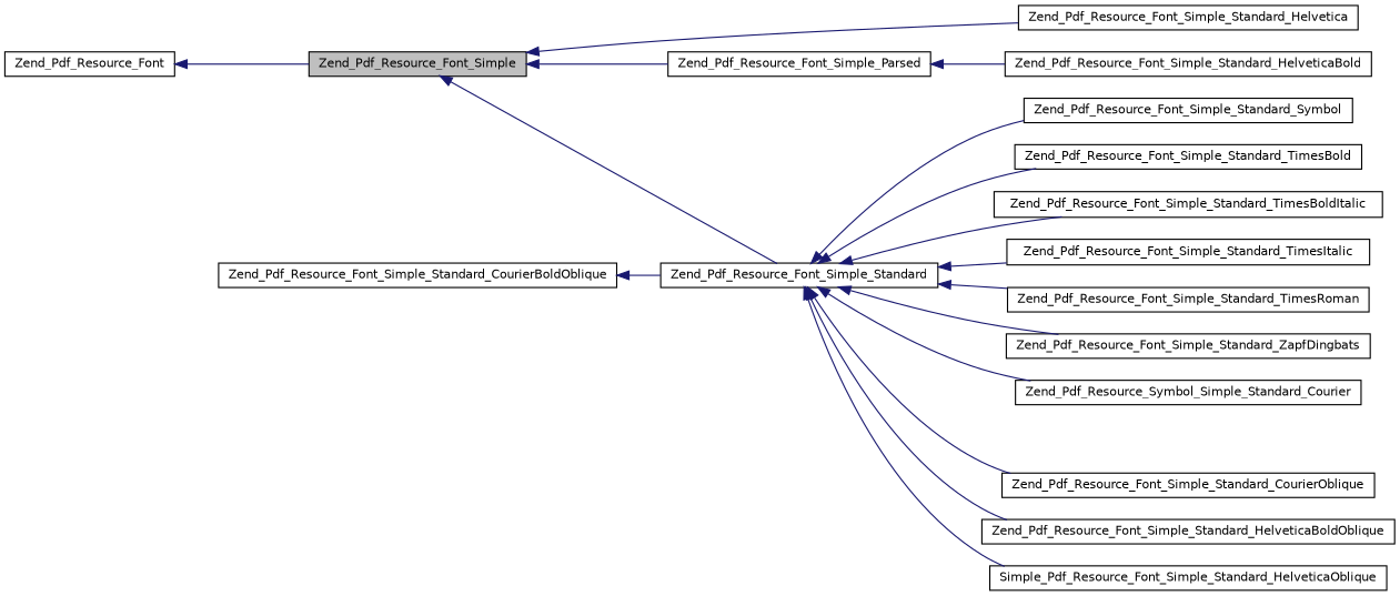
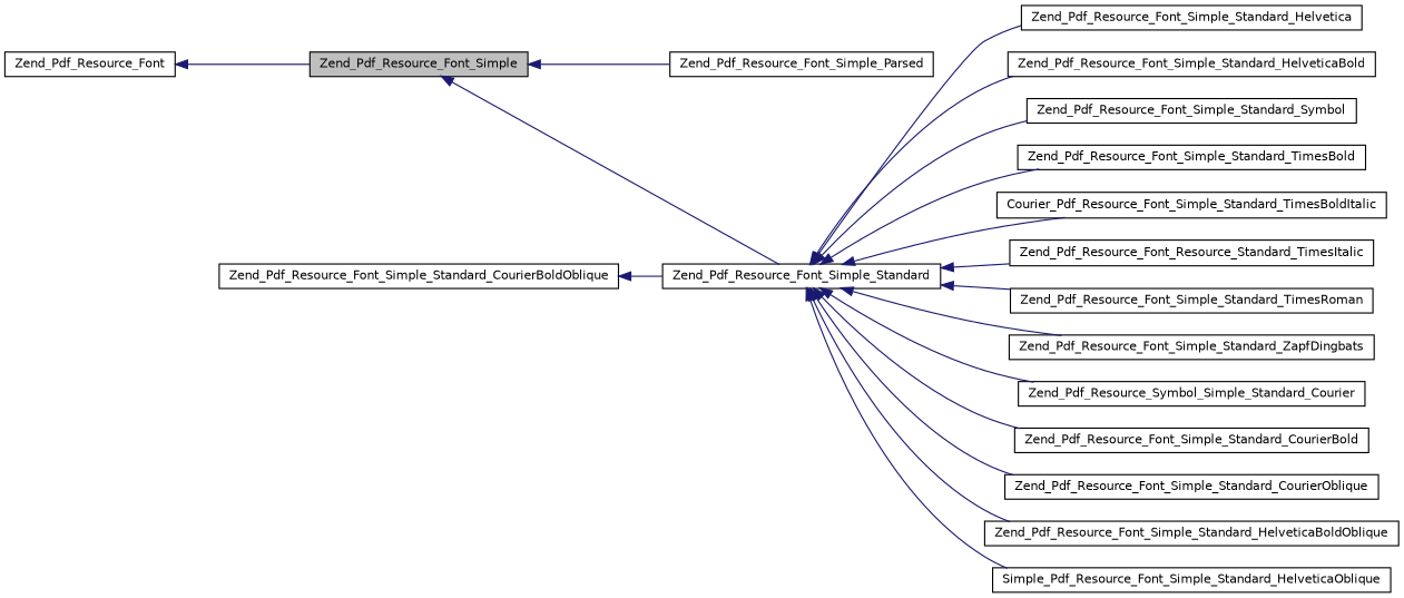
  digraph {
    rankdir=LR
    node [color=black fillcolor=white fontname=Helvetica fontsize=10 shape=record style=filled]
    edge [color=midnightblue dir=back fontname=Helvetica fontsize=10 labelfontname=Helvetica labelfontsize=10 style=solid]
    n1 [fillcolor=grey75 fontcolor=black height=0.2 label=Zend_Pdf_Resource_Font_Simple width=0.4]
    n2 [height=0.2 label=Zend_Pdf_Resource_Font_Simple_Parsed width=0.4]
    n3 [height=0.2 label=Zend_Pdf_Resource_Font_Simple_Standard width=0.4]
    n4 [height=0.2 label=Zend_Pdf_Resource_Symbol_Simple_Standard_Courier width=0.4]
+   n5 [height=0.2 label=Zend_Pdf_Resource_Font_Simple_Standard_CourierBold width=0.4]
    n6 [height=0.2 label=Zend_Pdf_Resource_Font_Simple_Standard_CourierOblique width=0.4]
    n7 [height=0.2 label=Zend_Pdf_Resource_Font_Simple_Standard_Helvetica width=0.4]
    n8 [height=0.2 label=Zend_Pdf_Resource_Font_Simple_Standard_HelveticaBold width=0.4]
    n9 [height=0.2 label=Zend_Pdf_Resource_Font_Simple_Standard_HelveticaBoldOblique width=0.4]
    n10 [height=0.2 label=Simple_Pdf_Resource_Font_Simple_Standard_HelveticaOblique width=0.4]
    n11 [height=0.2 label=Zend_Pdf_Resource_Font_Simple_Standard_Symbol width=0.4]
    n12 [height=0.2 label=Zend_Pdf_Resource_Font_Simple_Standard_TimesBold width=0.4]
-   n13 [height=0.2 label=Zend_Pdf_Resource_Font_Simple_Standard_TimesBoldItalic width=0.4]
-   n14 [height=0.2 label=Zend_Pdf_Resource_Font_Simple_Standard_TimesItalic width=0.4]
+   n13 [height=0.2 label=Courier_Pdf_Resource_Font_Simple_Standard_TimesBoldItalic width=0.4]
+   n14 [height=0.2 label=Zend_Pdf_Resource_Font_Resource_Standard_TimesItalic width=0.4]
    n15 [height=0.2 label=Zend_Pdf_Resource_Font_Simple_Standard_TimesRoman width=0.4]
    n16 [height=0.2 label=Zend_Pdf_Resource_Font_Simple_Standard_ZapfDingbats width=0.4]
    n17 [height=0.2 label=Zend_Pdf_Resource_Font width=0.4]
    n18 [height=0.2 label=Zend_Pdf_Resource_Font_Simple_Standard_CourierBoldOblique width=0.4]
    n1 -> n2
    n1 -> n3
    n3 -> n4
+   n3 -> n5
    n3 -> n6
-   n1 -> n7
-   n2 -> n8
+   n3 -> n7
+   n3 -> n8
    n3 -> n9
    n3 -> n10
    n3 -> n11
    n3 -> n12
    n3 -> n13
    n3 -> n14
    n3 -> n15
    n3 -> n16
    n17 -> n1
    n18 -> n3
  }
